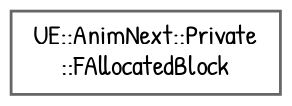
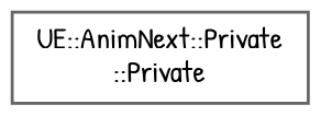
  digraph {
    rankdir=LR
    fontname="Patrick Hand"
-   n1 [color=grey40 fillcolor=white fontname="Patrick Hand" fontsize=10 height=0.2 label="UE::AnimNext::Private\l::FAllocatedBlock" shape=box style=filled width=0.4]
+   n1 [color=grey40 fillcolor=white fontname="Patrick Hand" fontsize=10 height=0.2 label="UE::AnimNext::Private\l::Private" shape=box style=filled width=0.4]
  }
